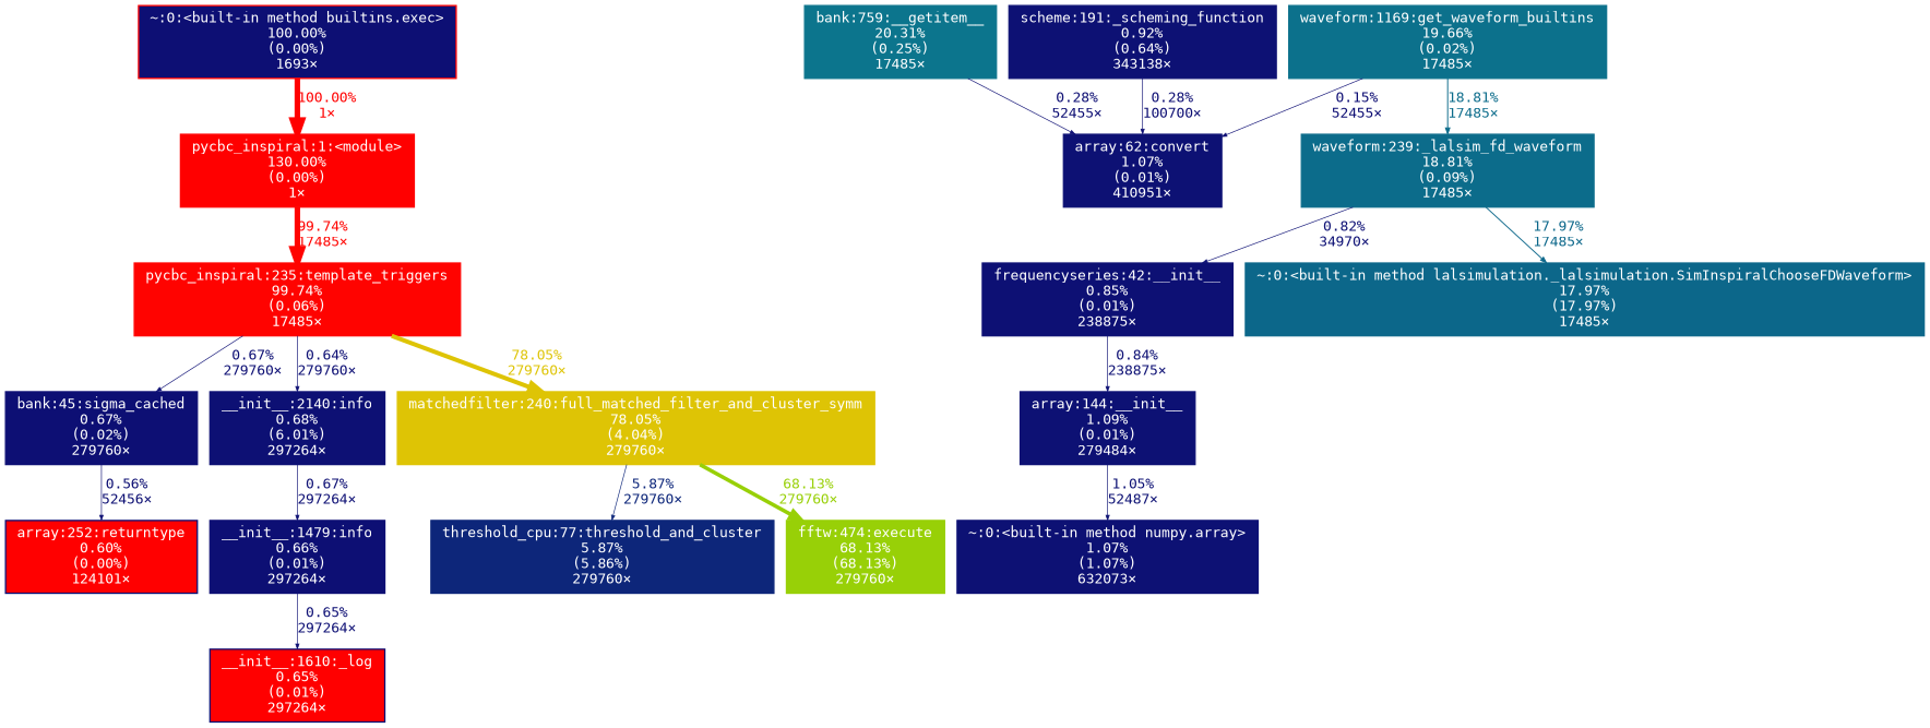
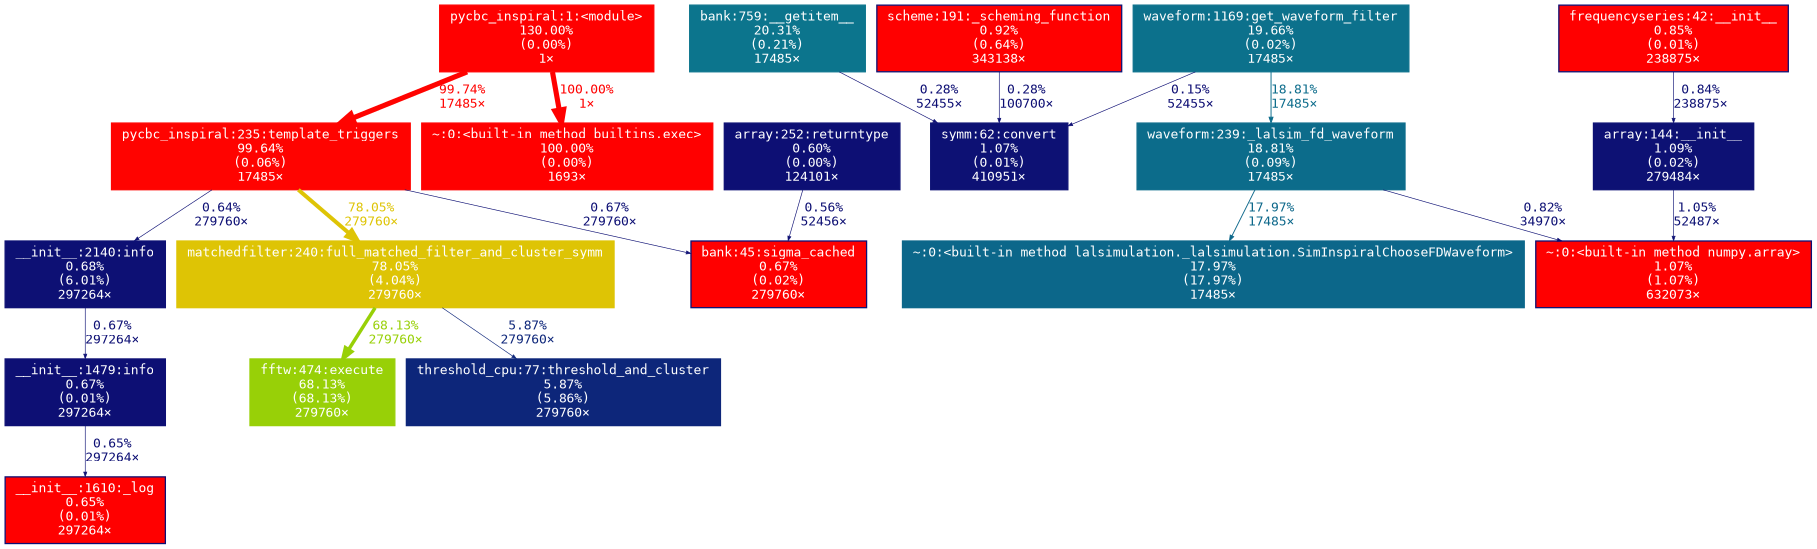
  digraph {
    fontname="DejaVu Sans Mono"
    nodesep=0.125
    ranksep=0.25
    node [color="#0d0f74" fontcolor="#ffffff" fontname="DejaVu Sans Mono" fontsize=10.00 shape=box style=filled]
    edge [arrowsize=0.35 color="#0d0f74" fontcolor="#0d0f74" fontname="DejaVu Sans Mono" fontsize=10.00 labeldistance=0.50 penwidth=0.50]
    n1 [color="#ff0000" height=0 label="pycbc_inspiral:1:<module>\n130.00%\n(0.00%)\n1×" width=0]
-   n2 [color="#ff0300" height=0 label="pycbc_inspiral:235:template_triggers\n99.74%\n(0.06%)\n17485×" width=0]
-   n3 [height=0 label="bank:45:sigma_cached\n0.67%\n(0.02%)\n279760×" width=0]
+   n2 [color="#ff0300" height=0 label="pycbc_inspiral:235:template_triggers\n99.64%\n(0.06%)\n17485×" width=0]
+   n3 [height=0 label="bank:45:sigma_cached\n0.67%\n(0.02%)\n279760×" width=0 fillcolor="#ff0000"]
    n4 [color="#0d1074" height=0 label="__init__:2140:info\n0.68%\n(6.01%)\n297264×" width=0]
    n5 [color="#dec405" height=0 label="matchedfilter:240:full_matched_filter_and_cluster_symm\n78.05%\n(4.04%)\n279760×" width=0]
-   n6 [height=0 label="array:252:returntype\n0.60%\n(0.00%)\n124101×" width=0 fillcolor="#ff0000"]
-   n7 [color="#0c758d" height=0 label="bank:759:__getitem__\n20.31%\n(0.25%)\n17485×" width=0]
-   n8 [color="#0d1174" height=0 label="array:62:convert\n1.07%\n(0.01%)\n410951×" width=0]
-   n9 [height=0 label="__init__:1479:info\n0.66%\n(0.01%)\n297264×" width=0]
+   n6 [height=0 label="array:252:returntype\n0.60%\n(0.00%)\n124101×" width=0]
+   n7 [color="#0c758d" height=0 label="bank:759:__getitem__\n20.31%\n(0.21%)\n17485×" width=0]
+   n8 [color="#0d1174" height=0 label="symm:62:convert\n1.07%\n(0.01%)\n410951×" width=0]
+   n9 [height=0 label="__init__:1479:info\n0.67%\n(0.01%)\n297264×" width=0]
    n10 [color="#0d267a" height=0 label="threshold_cpu:77:threshold_and_cluster\n5.87%\n(5.86%)\n279760×" width=0]
    n11 [color="#98d007" height=0 label="fftw:474:execute\n68.13%\n(68.13%)\n279760×" width=0]
-   n12 [color="#0d1174" height=0 label="scheme:191:_scheming_function\n0.92%\n(0.64%)\n343138×" width=0]
-   n13 [color="#ff0000" height=0 label="~:0:<built-in method builtins.exec>\n100.00%\n(0.00%)\n1693×" width=0 fillcolor="#0d0f74"]
-   n14 [color="#0d1174" height=0 label="array:144:__init__\n1.09%\n(0.01%)\n279484×" width=0]
-   n15 [color="#0d1174" height=0 label="~:0:<built-in method numpy.array>\n1.07%\n(1.07%)\n632073×" width=0]
-   n16 [color="#0c718c" height=0 label="waveform:1169:get_waveform_builtins\n19.66%\n(0.02%)\n17485×" width=0]
+   n12 [color="#0d1174" height=0 label="scheme:191:_scheming_function\n0.92%\n(0.64%)\n343138×" width=0 fillcolor="#ff0000"]
+   n13 [color="#ff0000" height=0 label="~:0:<built-in method builtins.exec>\n100.00%\n(0.00%)\n1693×" width=0]
+   n14 [color="#0d1174" height=0 label="array:144:__init__\n1.09%\n(0.02%)\n279484×" width=0]
+   n15 [color="#0d1174" height=0 label="~:0:<built-in method numpy.array>\n1.07%\n(1.07%)\n632073×" width=0 fillcolor="#ff0000"]
+   n16 [color="#0c718c" height=0 label="waveform:1169:get_waveform_filter\n19.66%\n(0.02%)\n17485×" width=0]
    n17 [color="#0c6c8b" height=0 label="waveform:239:_lalsim_fd_waveform\n18.81%\n(0.09%)\n17485×" width=0]
-   n18 [color="#0d1074" height=0 label="frequencyseries:42:__init__\n0.85%\n(0.01%)\n238875×" width=0]
+   n18 [color="#0d1074" height=0 label="frequencyseries:42:__init__\n0.85%\n(0.01%)\n238875×" width=0 fillcolor="#ff0000"]
    n19 [color="#0c678a" height=0 label="~:0:<built-in method lalsimulation._lalsimulation.SimInspiralChooseFDWaveform>\n17.97%\n(17.97%)\n17485×" width=0]
    n20 [fillcolor="#ff0000" height=0 label="__init__:1610:_log\n0.65%\n(0.01%)\n297264×" width=0]
    n1 -> n2 [arrowsize=1.00 color="#ff0300" fontcolor="#ff0300" label="99.74%\n17485×" labeldistance=3.99 penwidth=3.99]
    n2 -> n3 [label="0.67%\n279760×"]
    n2 -> n4 [label="0.64%\n279760×"]
    n2 -> n5 [arrowsize=0.88 color="#dec405" fontcolor="#dec405" label="78.05%\n279760×" labeldistance=3.12 penwidth=3.12]
-   n3 -> n6 [color="#0d0f73" fontcolor="#0d0f73" label="0.56%\n52456×"]
+   n6 -> n3 [color="#0d0f73" fontcolor="#0d0f73" label="0.56%\n52456×"]
    n4 -> n9 [label="0.67%\n297264×"]
    n5 -> n10 [color="#0d267a" fontcolor="#0d267a" label="5.87%\n279760×"]
    n5 -> n11 [arrowsize=0.83 color="#98d007" fontcolor="#98d007" label="68.13%\n279760×" labeldistance=2.73 penwidth=2.73]
    n7 -> n8 [color="#0d0e73" fontcolor="#0d0e73" label="0.28%\n52455×"]
    n9 -> n20 [label="0.65%\n297264×"]
    n12 -> n8 [color="#0d0e73" fontcolor="#0d0e73" label="0.28%\n100700×"]
-   n13 -> n1 [arrowsize=1.00 color="#ff0000" fontcolor="#ff0000" label="100.00%\n1×" labeldistance=4.00 penwidth=4.00]
+   n1 -> n13 [arrowsize=1.00 color="#ff0000" fontcolor="#ff0000" label="100.00%\n1×" labeldistance=4.00 penwidth=4.00]
    n14 -> n15 [color="#0d1174" fontcolor="#0d1174" label="1.05%\n52487×"]
    n16 -> n8 [color="#0d0d73" fontcolor="#0d0d73" label="0.15%\n52455×"]
    n16 -> n17 [arrowsize=0.43 color="#0c6c8b" fontcolor="#0c6c8b" label="18.81%\n17485×" labeldistance=0.75 penwidth=0.75]
-   n17 -> n18 [color="#0d1074" fontcolor="#0d1074" label="0.82%\n34970×"]
+   n17 -> n15 [color="#0d1074" fontcolor="#0d1074" label="0.82%\n34970×"]
    n17 -> n19 [arrowsize=0.42 color="#0c678a" fontcolor="#0c678a" label="17.97%\n17485×" labeldistance=0.72 penwidth=0.72]
    n18 -> n14 [color="#0d1074" fontcolor="#0d1074" label="0.84%\n238875×"]
  }
